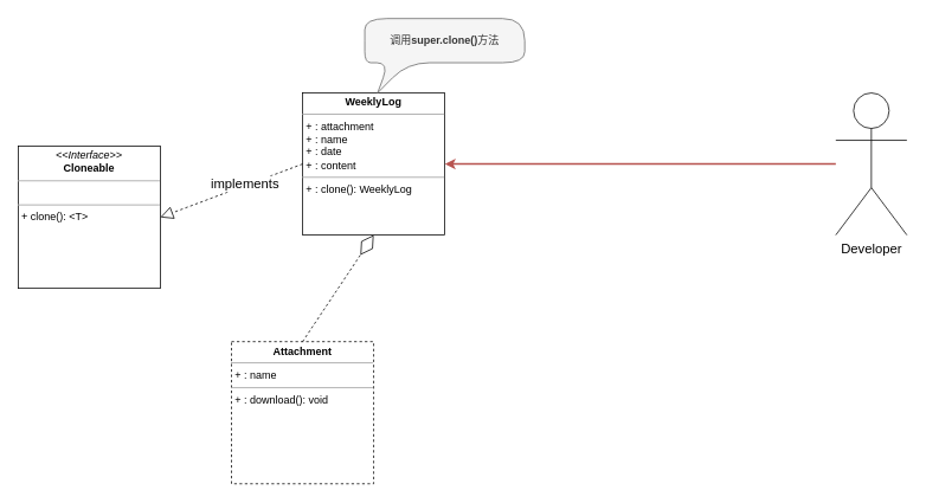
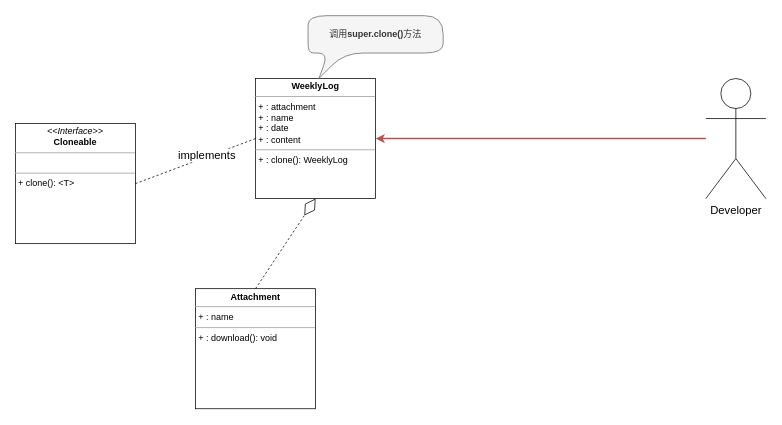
  <mxCell id="0" />
  <mxCell id="1" parent="0" />
  <mxCell id="2" value="&lt;p style=&quot;margin:0px;margin-top:4px;text-align:center;&quot;&gt;&lt;i&gt;&amp;lt;&amp;lt;Interface&amp;gt;&amp;gt;&lt;/i&gt;&lt;br&gt;&lt;b&gt;Cloneable&lt;/b&gt;&lt;/p&gt;&lt;hr size=&quot;1&quot;&gt;&lt;p style=&quot;margin:0px;margin-left:4px;&quot;&gt;&lt;br&gt;&lt;/p&gt;&lt;hr size=&quot;1&quot;&gt;&lt;p style=&quot;margin:0px;margin-left:4px;&quot;&gt;+ clone(): &amp;lt;T&amp;gt;&lt;/p&gt;" style="verticalAlign=top;align=left;overflow=fill;fontSize=12;fontFamily=Helvetica;html=1;" parent="1" vertex="1"><mxGeometry x="20" y="164" width="160" height="160" as="geometry" /></mxCell>
  <mxCell id="3" value="&lt;p style=&quot;margin:0px;margin-top:4px;text-align:center;&quot;&gt;&lt;b&gt;WeeklyLog&lt;/b&gt;&lt;br&gt;&lt;/p&gt;&lt;hr size=&quot;1&quot;&gt;&lt;p style=&quot;margin:0px;margin-left:4px;&quot;&gt;+ : attachment&lt;/p&gt;&lt;p style=&quot;margin:0px;margin-left:4px;&quot;&gt;+ : name&lt;br&gt;&lt;/p&gt;&lt;p style=&quot;margin:0px;margin-left:4px;&quot;&gt;+ : date&lt;br&gt;&lt;/p&gt;&lt;p style=&quot;margin:0px;margin-left:4px;&quot;&gt;+ : content&lt;/p&gt;&lt;hr size=&quot;1&quot;&gt;&lt;p style=&quot;margin:0px;margin-left:4px;&quot;&gt;+ : clone(): WeeklyLog&lt;/p&gt;" style="verticalAlign=top;align=left;overflow=fill;fontSize=12;fontFamily=Helvetica;html=1;" parent="1" vertex="1"><mxGeometry x="340" width="160" height="160" as="geometry" y="104" /></mxCell>
- <mxCell id="4" value="" style="endArrow=block;dashed=1;endFill=0;endSize=12;html=1;rounded=0;exitX=0;exitY=0.5;exitDx=0;exitDy=0;entryX=1;entryY=0.5;entryDx=0;entryDy=0;" parent="1" source="3" target="2" edge="1"><mxGeometry width="160" relative="1" as="geometry"><mxPoint x="-90" y="394" as="sourcePoint" /><mxPoint x="70" y="274" as="targetPoint" /></mxGeometry></mxCell>
+ <mxCell id="4" value="" style="endArrow=none;dashed=1;endFill=0;endSize=12;html=1;rounded=0;exitX=0;exitY=0.5;exitDx=0;exitDy=0;entryX=1;entryY=0.5;entryDx=0;entryDy=0;" parent="1" source="3" target="2" edge="1"><mxGeometry width="160" relative="1" as="geometry"><mxPoint x="-90" y="394" as="sourcePoint" /><mxPoint x="70" y="274" as="targetPoint" /></mxGeometry></mxCell>
  <mxCell id="5" value="implements" style="edgeLabel;html=1;align=center;verticalAlign=middle;resizable=0;points=[];fontSize=15;" parent="4" vertex="1" connectable="0"><mxGeometry x="-0.286" y="-2" relative="1" as="geometry"><mxPoint x="-8" y="2" as="offset" /></mxGeometry></mxCell>
  <mxCell id="6" value="Developer" style="shape=umlActor;verticalLabelPosition=bottom;verticalAlign=top;html=1;fontSize=15;" parent="1" vertex="1"><mxGeometry x="940" width="80" height="160" as="geometry" y="104" /></mxCell>
  <mxCell id="7" style="edgeStyle=none;rounded=0;orthogonalLoop=1;jettySize=auto;html=1;fontSize=15;fillColor=#f8cecc;strokeColor=#b85450;strokeWidth=2;entryX=1;entryY=0.5;entryDx=0;entryDy=0;" parent="1" source="6" edge="1" target="3"><mxGeometry relative="1" as="geometry"><mxPoint x="900" y="183.41" as="sourcePoint" /><mxPoint x="510" y="183" as="targetPoint" /></mxGeometry></mxCell>
  <mxCell id="8" value="调用&lt;b&gt;super.clone()&lt;/b&gt;方法" style="shape=callout;whiteSpace=wrap;html=1;perimeter=calloutPerimeter;position2=0.08;fillColor=#f5f5f5;fontColor=#333333;strokeColor=#666666;size=34;position=0.15;rounded=1;base=21;arcSize=50;" parent="1" vertex="1"><mxGeometry x="410" y="20.25" width="180" height="83.75" as="geometry" /></mxCell>
- <mxCell id="9" value="&lt;p style=&quot;margin:0px;margin-top:4px;text-align:center;&quot;&gt;&lt;b&gt;Attachment&lt;/b&gt;&lt;br&gt;&lt;/p&gt;&lt;hr size=&quot;1&quot;&gt;&lt;p style=&quot;margin:0px;margin-left:4px;&quot;&gt;+ : name&lt;br&gt;&lt;/p&gt;&lt;hr size=&quot;1&quot;&gt;&lt;p style=&quot;margin:0px;margin-left:4px;&quot;&gt;+ : download&lt;span style=&quot;background-color: initial;&quot;&gt;(): void&lt;/span&gt;&lt;/p&gt;" style="verticalAlign=top;align=left;overflow=fill;fontSize=12;fontFamily=Helvetica;html=1;dashed=1;" parent="1" vertex="1"><mxGeometry x="260" y="384" width="160" height="160" as="geometry" /></mxCell>
+ <mxCell id="9" value="&lt;p style=&quot;margin:0px;margin-top:4px;text-align:center;&quot;&gt;&lt;b&gt;Attachment&lt;/b&gt;&lt;br&gt;&lt;/p&gt;&lt;hr size=&quot;1&quot;&gt;&lt;p style=&quot;margin:0px;margin-left:4px;&quot;&gt;+ : name&lt;br&gt;&lt;/p&gt;&lt;hr size=&quot;1&quot;&gt;&lt;p style=&quot;margin:0px;margin-left:4px;&quot;&gt;+ : download&lt;span style=&quot;background-color: initial;&quot;&gt;(): void&lt;/span&gt;&lt;/p&gt;" style="verticalAlign=top;align=left;overflow=fill;fontSize=12;fontFamily=Helvetica;html=1;" parent="1" vertex="1"><mxGeometry x="260" y="384" width="160" height="160" as="geometry" /></mxCell>
  <mxCell id="10" value="" style="endArrow=diamondThin;endFill=0;endSize=24;html=1;rounded=0;exitX=0.5;exitY=0;exitDx=0;exitDy=0;entryX=0.5;entryY=1;entryDx=0;entryDy=0;dashed=1;" parent="1" source="9" target="3" edge="1"><mxGeometry width="160" relative="1" as="geometry"><mxPoint x="430" y="434" as="sourcePoint" /><mxPoint x="590" y="434" as="targetPoint" /></mxGeometry></mxCell>
